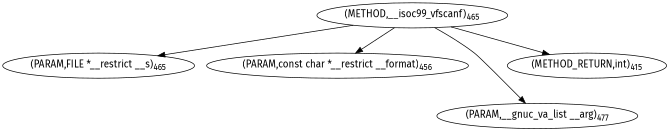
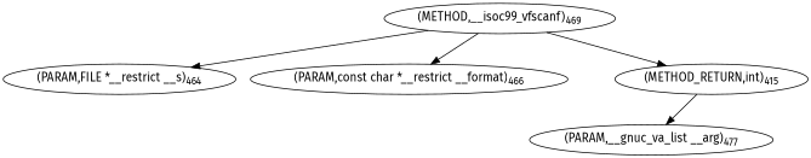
  digraph {
    fontname="Fira Sans"
    node [fontname="Fira Sans"]
    edge [fontname="Fira Sans"]
-   n1 [label=<(METHOD,__isoc99_vfscanf)<SUB>465</SUB>>]
-   n2 [label=<(PARAM,FILE *__restrict __s)<SUB>465</SUB>>]
-   n3 [label=<(PARAM,const char *__restrict __format)<SUB>456</SUB>>]
+   n1 [label=<(METHOD,__isoc99_vfscanf)<SUB>469</SUB>>]
+   n2 [label=<(PARAM,FILE *__restrict __s)<SUB>464</SUB>>]
+   n3 [label=<(PARAM,const char *__restrict __format)<SUB>466</SUB>>]
    n4 [label=<(PARAM,__gnuc_va_list __arg)<SUB>477</SUB>>]
    n5 [label=<(METHOD_RETURN,int)<SUB>415</SUB>>]
    n1 -> n2
    n1 -> n3
-   n1 -> n4
+   n5 -> n4
    n1 -> n5
  }
